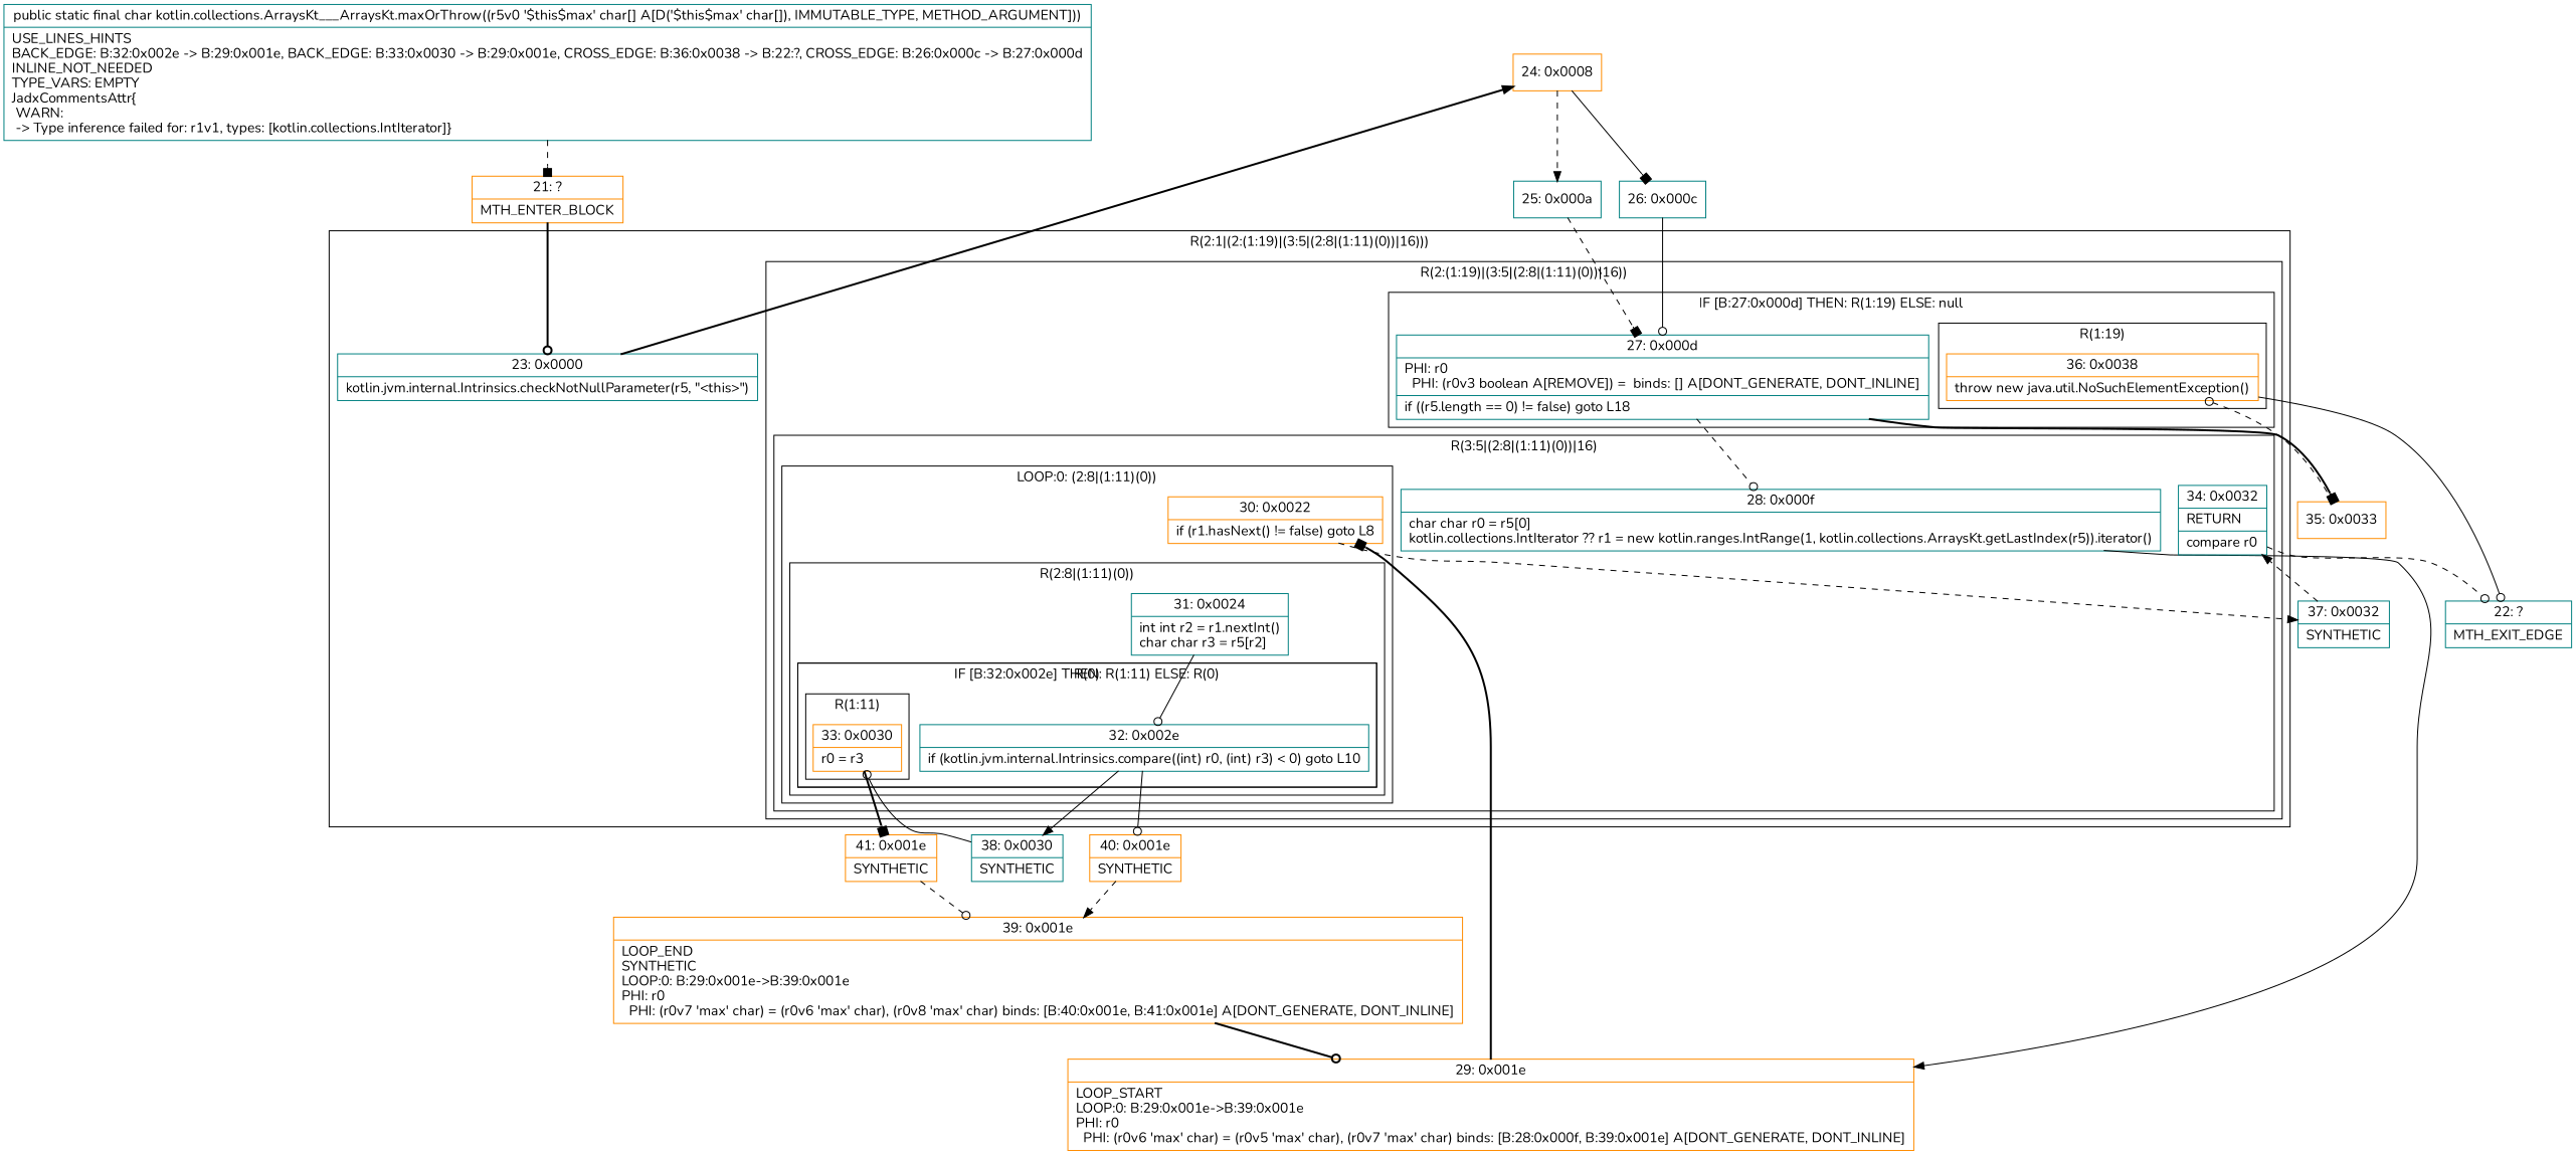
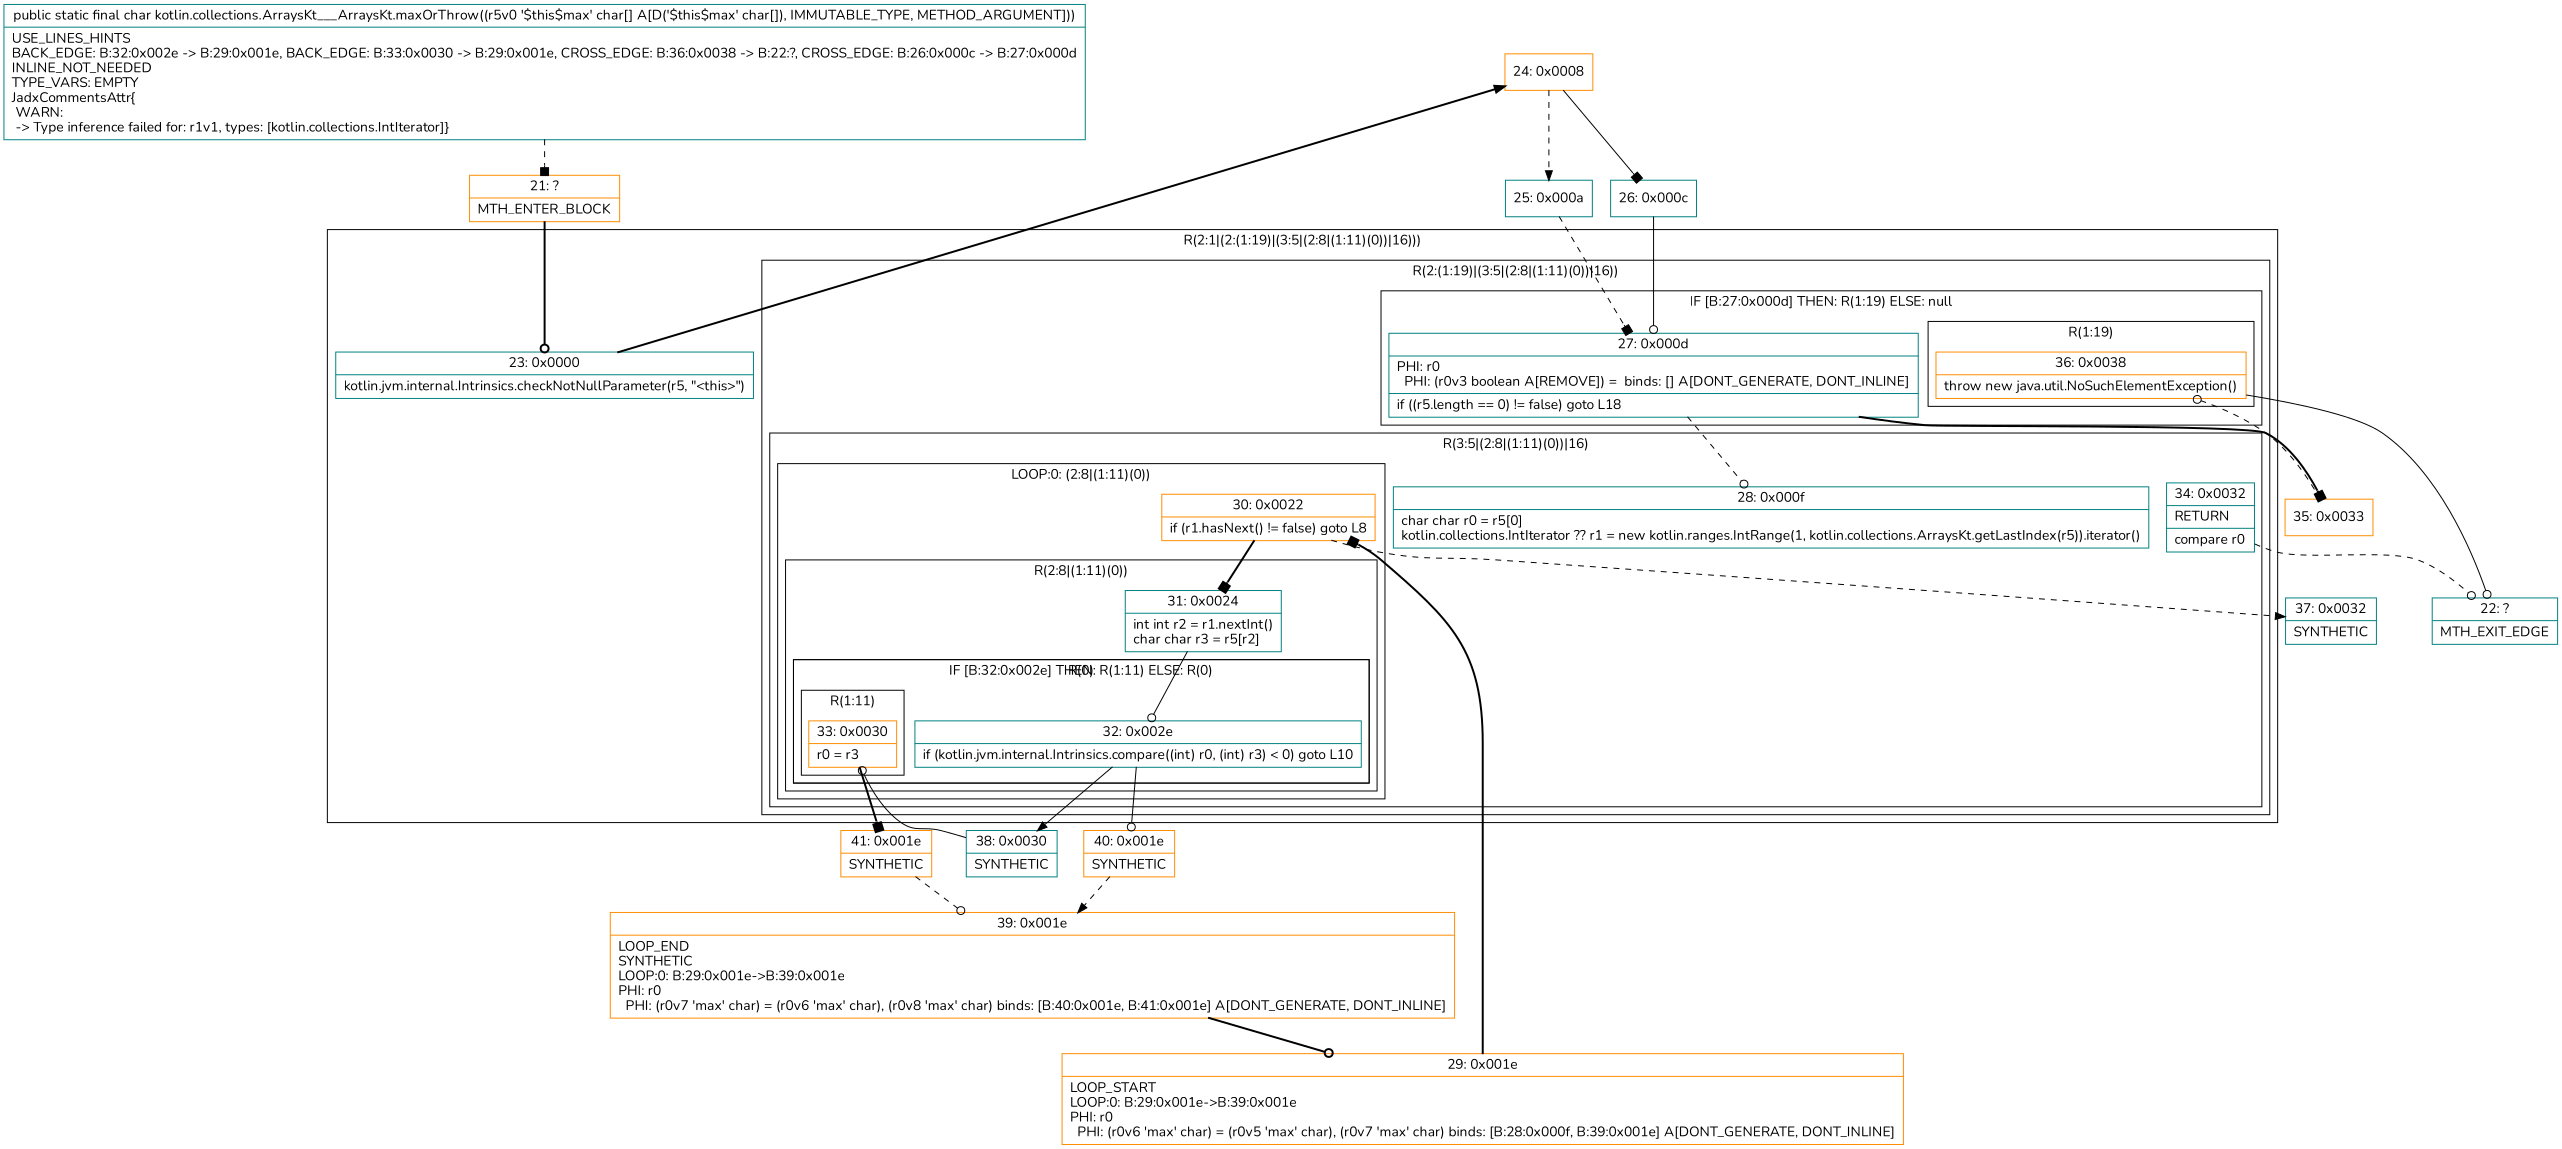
  digraph {
    fontname=Nunito
    node [color=teal fontname=Nunito shape=record]
    edge [arrowhead=odot fontname=Nunito style=dashed]
    n1 [color=darkorange label="{36\:\ 0x0038|throw new java.util.NoSuchElementException()\l}"]
    n2 [label="{27\:\ 0x000d|PHI: r0 \l  PHI: (r0v3 boolean A[REMOVE]) =  binds: [] A[DONT_GENERATE, DONT_INLINE]\l|if ((r5.length == 0) != false) goto L18\l}"]
    n3 [color=darkorange label="{33\:\ 0x0030|r0 = r3\l}"]
    n4 [label="{32\:\ 0x002e|if (kotlin.jvm.internal.Intrinsics.compare((int) r0, (int) r3) \< 0) goto L10\l}"]
    n5 [label="{31\:\ 0x0024|int int r2 = r1.nextInt()\lchar char r3 = r5[r2]\l}"]
    n6 [color=darkorange label="{30\:\ 0x0022|if (r1.hasNext() != false) goto L8\l}"]
    n7 [label="{28\:\ 0x000f|char char r0 = r5[0]\lkotlin.collections.IntIterator ?? r1 = new kotlin.ranges.IntRange(1, kotlin.collections.ArraysKt.getLastIndex(r5)).iterator()\l}"]
    n8 [label="{34\:\ 0x0032|RETURN\l|compare r0\l}"]
    n9 [label="{23\:\ 0x0000|kotlin.jvm.internal.Intrinsics.checkNotNullParameter(r5, \"\<this\>\")\l}"]
    n10 [label="{22\:\ ?|MTH_EXIT_EDGE\l}"]
    n11 [color=darkorange label="{35\:\ 0x0033}"]
    n12 [color=darkorange label="{41\:\ 0x001e|SYNTHETIC\l}"]
    n13 [label="{38\:\ 0x0030|SYNTHETIC\l}"]
    n14 [color=darkorange label="{40\:\ 0x001e|SYNTHETIC\l}"]
    n15 [label="{37\:\ 0x0032|SYNTHETIC\l}"]
    n16 [color=darkorange label="{29\:\ 0x001e|LOOP_START\lLOOP:0: B:29:0x001e\-\>B:39:0x001e\lPHI: r0 \l  PHI: (r0v6 'max' char) = (r0v5 'max' char), (r0v7 'max' char) binds: [B:28:0x000f, B:39:0x001e] A[DONT_GENERATE, DONT_INLINE]\l}"]
    n17 [color=darkorange label="{24\:\ 0x0008}"]
    n18 [label="{25\:\ 0x000a}"]
    n19 [label="{26\:\ 0x000c}"]
    n20 [color=darkorange label="{39\:\ 0x001e|LOOP_END\lSYNTHETIC\lLOOP:0: B:29:0x001e\-\>B:39:0x001e\lPHI: r0 \l  PHI: (r0v7 'max' char) = (r0v6 'max' char), (r0v8 'max' char) binds: [B:40:0x001e, B:41:0x001e] A[DONT_GENERATE, DONT_INLINE]\l}"]
    n21 [color=darkorange label="{21\:\ ?|MTH_ENTER_BLOCK\l}"]
    n22 [label="{public static final char kotlin.collections.ArraysKt___ArraysKt.maxOrThrow((r5v0 '$this$max' char[] A[D('$this$max' char[]), IMMUTABLE_TYPE, METHOD_ARGUMENT]))  | USE_LINES_HINTS\lBACK_EDGE: B:32:0x002e \-\> B:29:0x001e, BACK_EDGE: B:33:0x0030 \-\> B:29:0x001e, CROSS_EDGE: B:36:0x0038 \-\> B:22:?, CROSS_EDGE: B:26:0x000c \-\> B:27:0x000d\lINLINE_NOT_NEEDED\lTYPE_VARS: EMPTY\lJadxCommentsAttr\{\l WARN: \l \-\> Type inference failed for: r1v1, types: [kotlin.collections.IntIterator]\}\l}"]
    subgraph cluster_1 {
      label="R(2:1|(2:(1:19)|(3:5|(2:8|(1:11)(0))|16)))"
      n9
      subgraph cluster_2 {
        label="R(2:(1:19)|(3:5|(2:8|(1:11)(0))|16))"
        subgraph cluster_3 {
          label="IF [B:27:0x000d] THEN: R(1:19) ELSE: null"
          n2
          subgraph cluster_4 {
            label="R(1:19)"
            n1
          }
        }
        subgraph cluster_5 {
          label="R(3:5|(2:8|(1:11)(0))|16)"
          n7
          n8
          subgraph cluster_6 {
            label="LOOP:0: (2:8|(1:11)(0))"
            n6
            subgraph cluster_7 {
              label="R(2:8|(1:11)(0))"
              n5
              subgraph cluster_8 {
                label="IF [B:32:0x002e] THEN: R(1:11) ELSE: R(0)"
                n4
                subgraph cluster_9 {
                  label="R(1:11)"
                  n3
                }
                subgraph cluster_10 {
                  label="R(0)"
                }
              }
            }
          }
        }
      }
    }
    n1 -> n10 [style=solid]
    n2 -> n7
    n2 -> n11 [arrowhead=box style=bold]
    n3 -> n12 [arrowhead=box style=bold]
    n4 -> n13 [arrowhead=normal style=solid]
    n4 -> n14 [style=solid]
    n5 -> n4 [style=solid]
+   n6 -> n5 [arrowhead=box style=bold]
    n6 -> n15 [arrowhead=normal]
-   n7 -> n16 [arrowhead=normal style=solid]
    n8 -> n10
    n9 -> n17 [arrowhead=normal style=bold]
    n11 -> n1
    n12 -> n20
    n13 -> n3 [style=solid]
    n14 -> n20 [arrowhead=normal]
-   n15 -> n8 [arrowhead=normal]
    n16 -> n6 [arrowhead=box style=bold]
    n17 -> n18 [arrowhead=normal]
    n17 -> n19 [arrowhead=box style=solid]
    n18 -> n2 [arrowhead=box]
    n19 -> n2 [style=solid]
    n20 -> n16 [style=bold]
    n21 -> n9 [style=bold]
    n22 -> n21 [arrowhead=box]
  }
